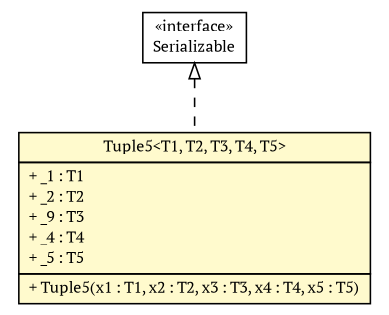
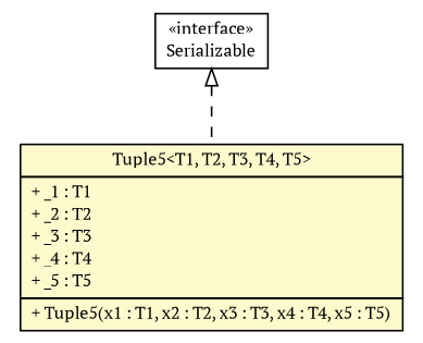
  digraph {
    nodesep=0.25
    ranksep=0.5
    fontname="PT Serif"
    node [fontcolor=black fontname="PT Serif" fontsize=10.0 shape=plaintext]
-   n1 [label=<<table title="sorcer.co.tuple.Tuple5" border="0" cellborder="1" cellspacing="0" cellpadding="2" port="p" bgcolor="lemonChiffon" href="./Tuple5.html"> 		<tr><td><table border="0" cellspacing="0" cellpadding="1"> <tr><td align="center" balign="center"> Tuple5&lt;T1, T2, T3, T4, T5&gt; </td></tr> 		</table></td></tr> 		<tr><td><table border="0" cellspacing="0" cellpadding="1"> <tr><td align="left" balign="left"> + _1 : T1 </td></tr> <tr><td align="left" balign="left"> + _2 : T2 </td></tr> <tr><td align="left" balign="left"> + _9 : T3 </td></tr> <tr><td align="left" balign="left"> + _4 : T4 </td></tr> <tr><td align="left" balign="left"> + _5 : T5 </td></tr> 		</table></td></tr> 		<tr><td><table border="0" cellspacing="0" cellpadding="1"> <tr><td align="left" balign="left"> + Tuple5(x1 : T1, x2 : T2, x3 : T3, x4 : T4, x5 : T5) </td></tr> 		</table></td></tr> 		</table>>]
+   n1 [label=<<table title="sorcer.co.tuple.Tuple5" border="0" cellborder="1" cellspacing="0" cellpadding="2" port="p" bgcolor="lemonChiffon" href="./Tuple5.html"> 		<tr><td><table border="0" cellspacing="0" cellpadding="1"> <tr><td align="center" balign="center"> Tuple5&lt;T1, T2, T3, T4, T5&gt; </td></tr> 		</table></td></tr> 		<tr><td><table border="0" cellspacing="0" cellpadding="1"> <tr><td align="left" balign="left"> + _1 : T1 </td></tr> <tr><td align="left" balign="left"> + _2 : T2 </td></tr> <tr><td align="left" balign="left"> + _3 : T3 </td></tr> <tr><td align="left" balign="left"> + _4 : T4 </td></tr> <tr><td align="left" balign="left"> + _5 : T5 </td></tr> 		</table></td></tr> 		<tr><td><table border="0" cellspacing="0" cellpadding="1"> <tr><td align="left" balign="left"> + Tuple5(x1 : T1, x2 : T2, x3 : T3, x4 : T4, x5 : T5) </td></tr> 		</table></td></tr> 		</table>>]
    n2 [label=<<table title="java.io.Serializable" border="0" cellborder="1" cellspacing="0" cellpadding="2" port="p" href="http://docs.oracle.com/javase/7/docs/api/java/io/Serializable.html"> 		<tr><td><table border="0" cellspacing="0" cellpadding="1"> <tr><td align="center" balign="center"> &#171;interface&#187; </td></tr> <tr><td align="center" balign="center"> Serializable </td></tr> 		</table></td></tr> 		</table>>]
    n2 -> n1 [arrowtail=empty dir=back fontname="PT Serif" fontsize=10 headport=p labelfontname=Helvetica labelfontsize=10 style=dashed tailport=p]
  }
